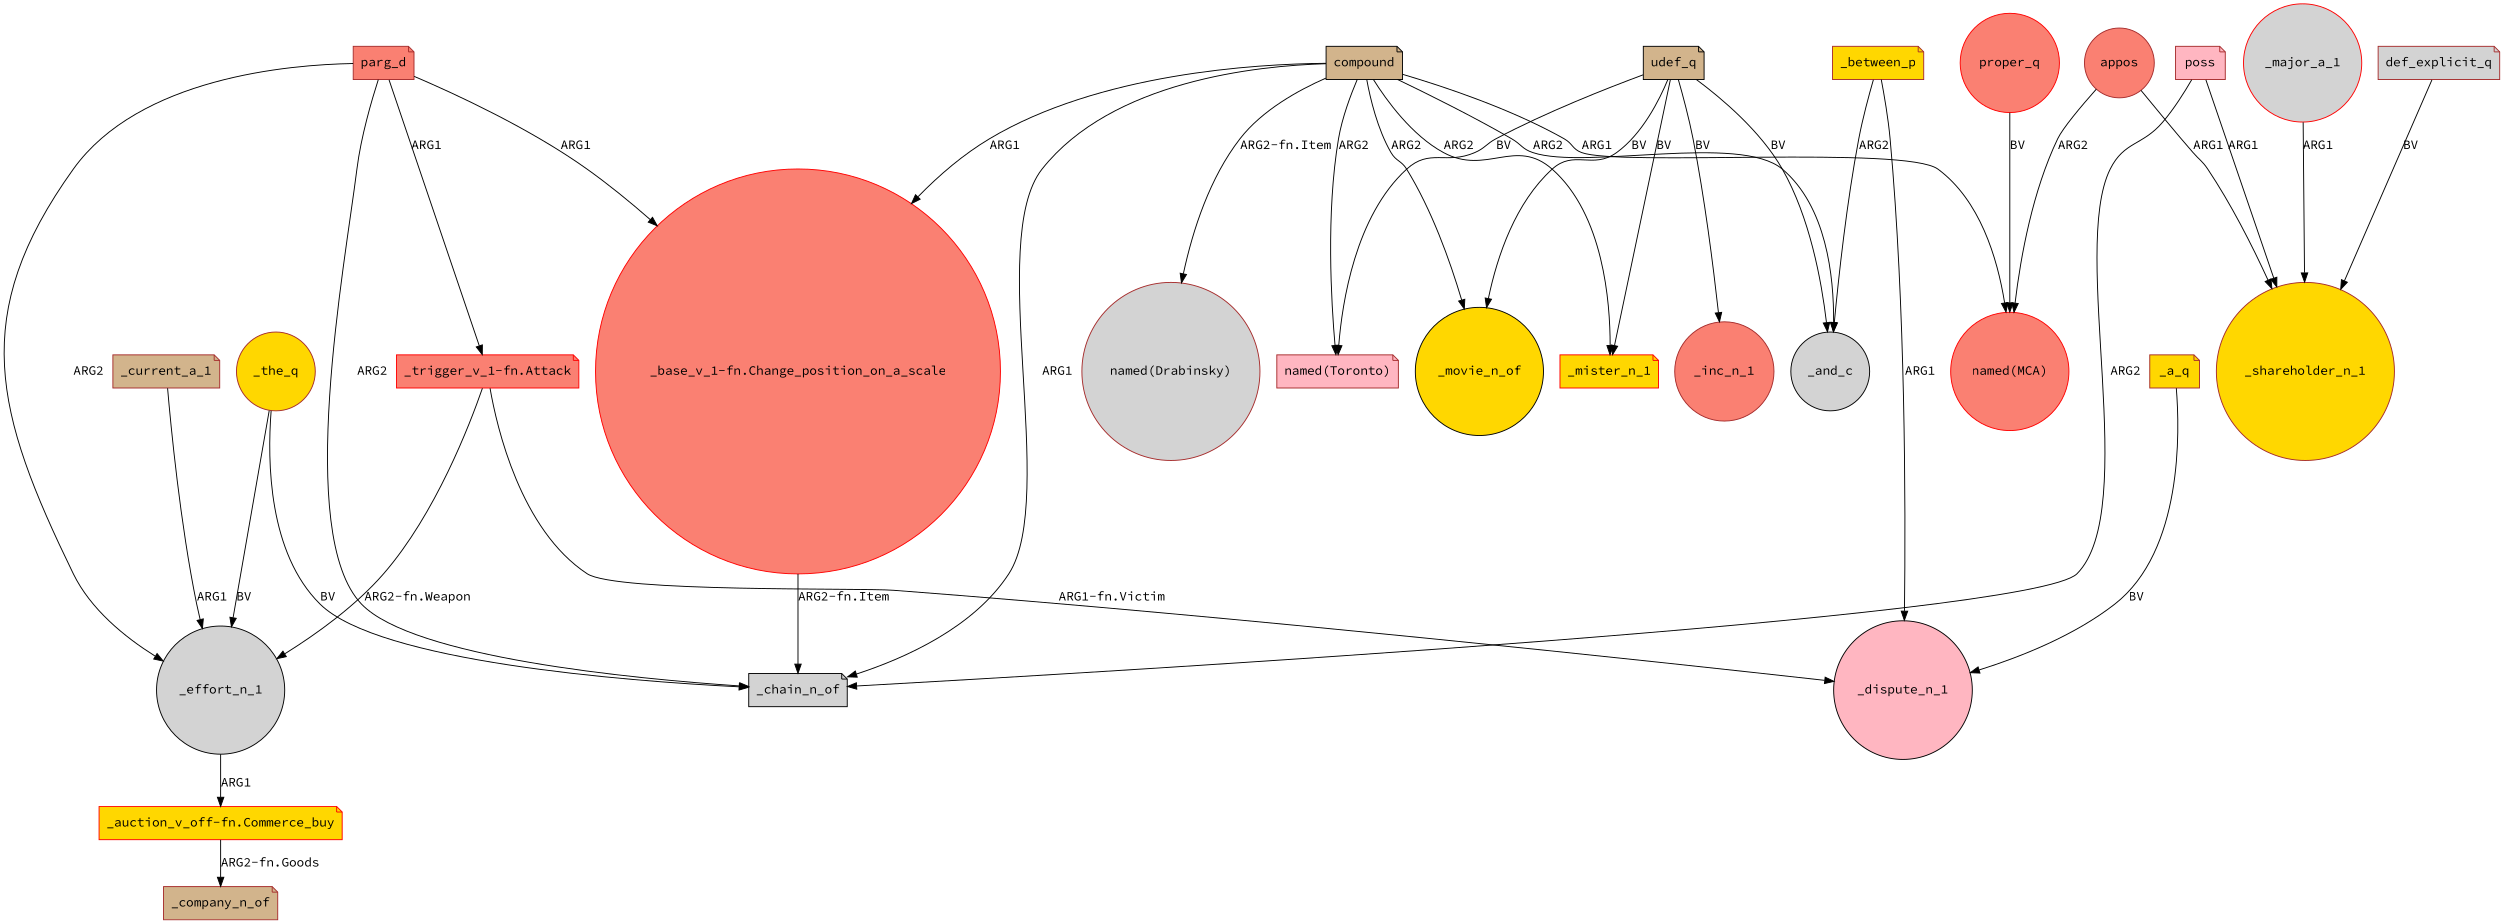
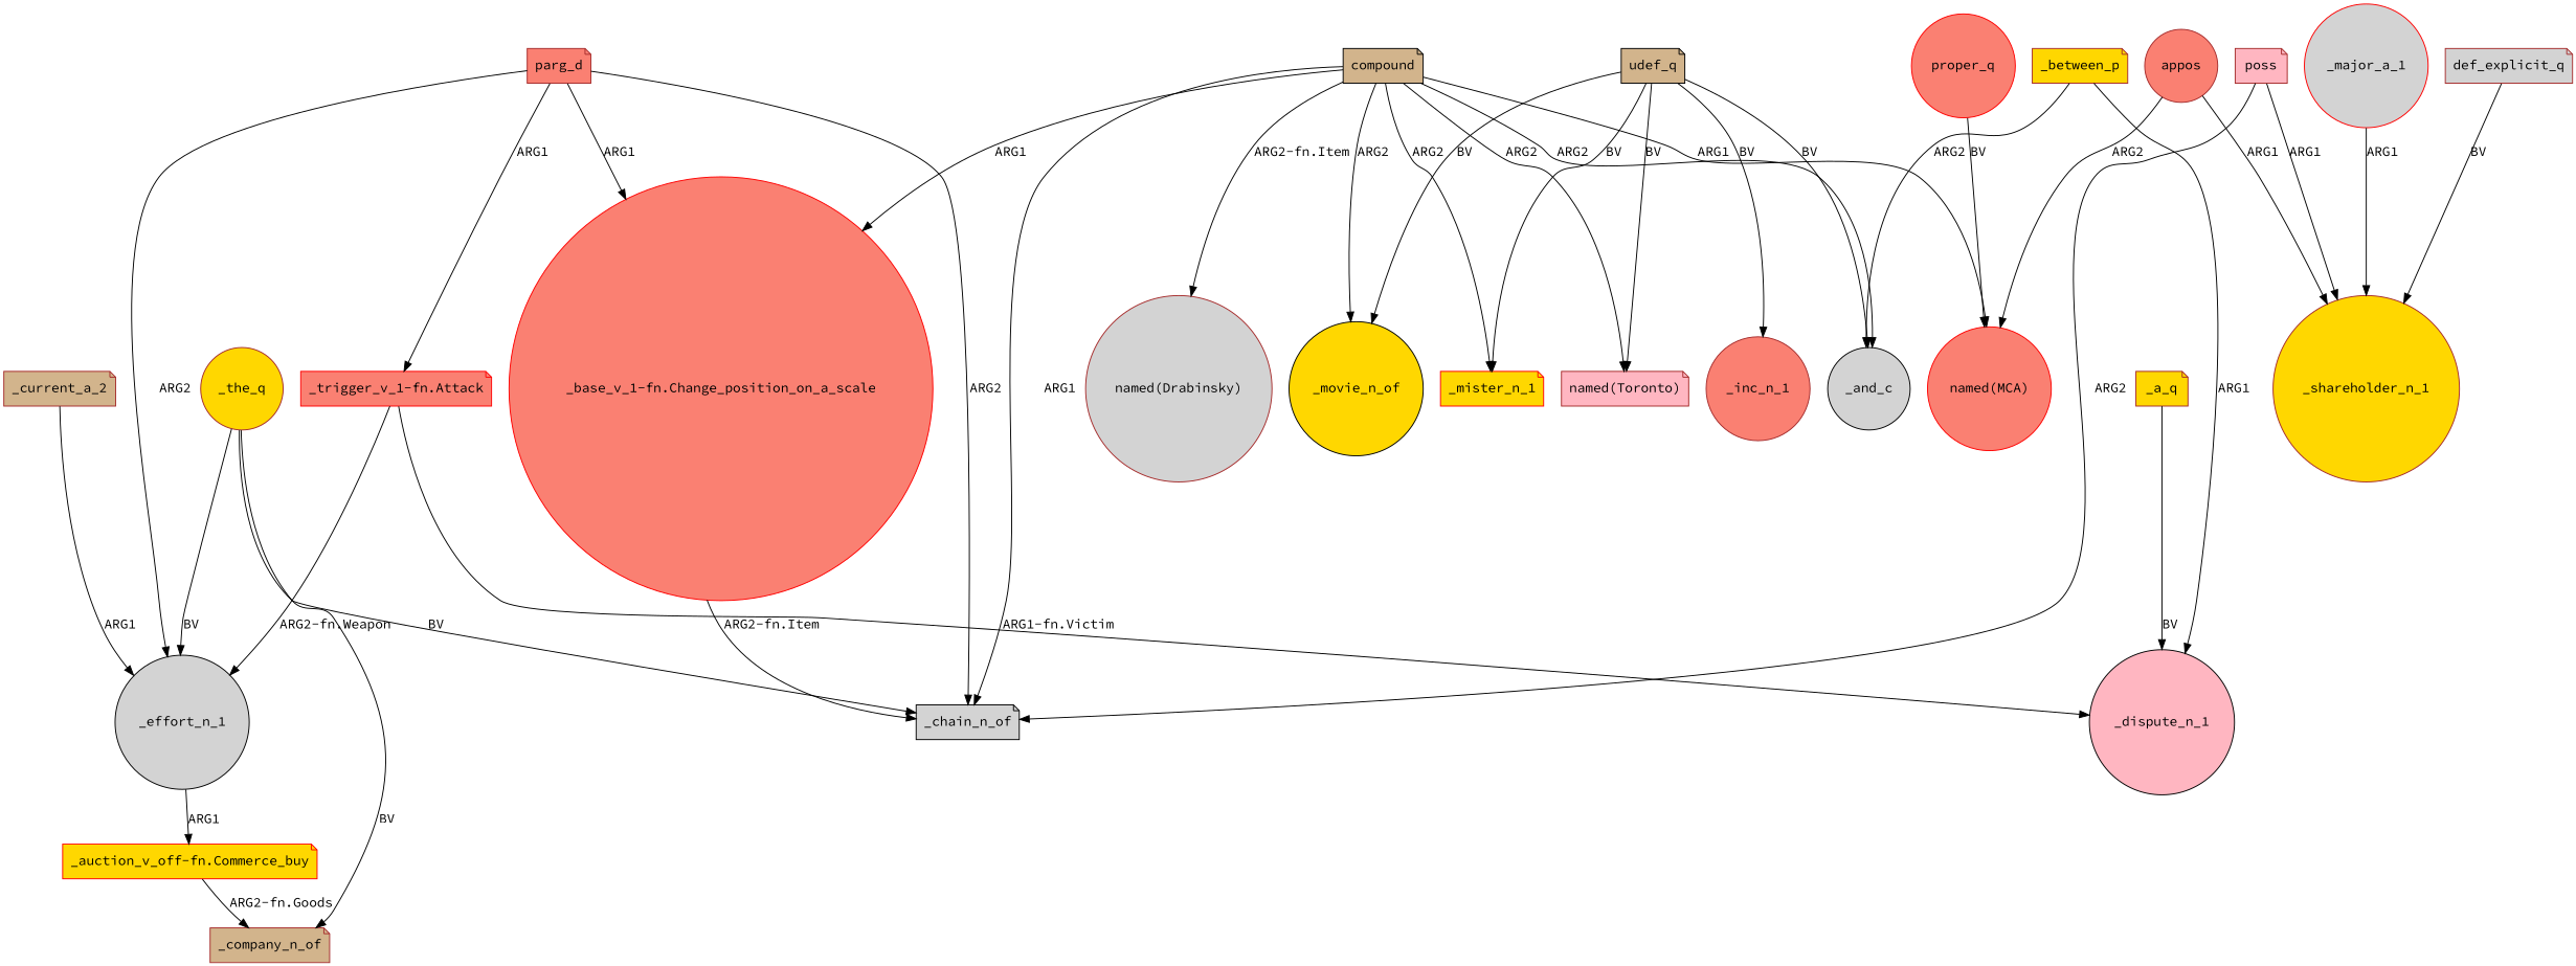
  digraph {
    fontname="Source Code Pro"
    node [color=brown fillcolor=salmon fontname="Source Code Pro" shape=note style=filled]
    edge [fontname="Source Code Pro"]
    "_trigger_v_1-fn.Attack" [color=red]
    _effort_n_1 [color=black fillcolor=lightgrey shape=circle]
    _dispute_n_1 [color=black fillcolor=lightpink shape=circle]
    "_auction_v_off-fn.Commerce_buy" [color=red fillcolor=gold]
    _company_n_of [fillcolor=tan]
    compound [color=black fillcolor=tan]
    _mister_n_1 [color=red fillcolor=gold]
    _chain_n_of [color=black fillcolor=lightgrey]
    "_base_v_1-fn.Change_position_on_a_scale" [color=red shape=circle]
    "named(Drabinsky)" [fillcolor=lightgrey shape=circle]
    "named(MCA)" [color=red shape=circle]
    _movie_n_of [color=black fillcolor=gold shape=circle]
    "named(Toronto)" [fillcolor=lightpink]
    _and_c [color=black fillcolor=lightgrey shape=circle]
    _major_a_1 [color=red fillcolor=lightgrey shape=circle]
    _shareholder_n_1 [fillcolor=gold shape=circle]
    poss [fillcolor=lightpink]
    parg_d
    _a_q [fillcolor=gold]
-   _current_a_1 [fillcolor=tan]
+   _current_a_1 [fillcolor=tan label=_current_a_2]
    proper_q [color=red shape=circle]
    udef_q [color=black fillcolor=tan]
    _inc_n_1 [shape=circle]
    def_explicit_q [fillcolor=lightgrey]
    _the_q [fillcolor=gold shape=circle]
    _between_p [fillcolor=gold]
    appos [shape=circle]
    "_trigger_v_1-fn.Attack" -> _effort_n_1 [label="ARG2-fn.Weapon"]
    "_trigger_v_1-fn.Attack" -> _dispute_n_1 [label="ARG1-fn.Victim"]
    _effort_n_1 -> "_auction_v_off-fn.Commerce_buy" [label=ARG1]
    "_auction_v_off-fn.Commerce_buy" -> _company_n_of [label="ARG2-fn.Goods"]
    compound -> _mister_n_1 [label=ARG2]
    compound -> _chain_n_of [label=ARG1]
    compound -> "_base_v_1-fn.Change_position_on_a_scale" [label=ARG1]
    compound -> "named(Drabinsky)" [label="ARG2-fn.Item"]
    compound -> "named(MCA)" [label=ARG1]
    compound -> _movie_n_of [label=ARG2]
    compound -> "named(Toronto)" [label=ARG2]
    compound -> _and_c [label=ARG2]
    "_base_v_1-fn.Change_position_on_a_scale" -> _chain_n_of [label="ARG2-fn.Item"]
    _major_a_1 -> _shareholder_n_1 [label=ARG1]
    poss -> _chain_n_of [label=ARG2]
    poss -> _shareholder_n_1 [label=ARG1]
    parg_d -> "_trigger_v_1-fn.Attack" [label=ARG1]
    parg_d -> _effort_n_1 [label=ARG2]
    parg_d -> _chain_n_of [label=ARG2]
    parg_d -> "_base_v_1-fn.Change_position_on_a_scale" [label=ARG1]
    _a_q -> _dispute_n_1 [label=BV]
    _current_a_1 -> _effort_n_1 [label=ARG1]
    proper_q -> "named(MCA)" [label=BV]
    udef_q -> _mister_n_1 [label=BV]
    udef_q -> _movie_n_of [label=BV]
    udef_q -> "named(Toronto)" [label=BV]
    udef_q -> _and_c [label=BV]
    udef_q -> _inc_n_1 [label=BV]
    def_explicit_q -> _shareholder_n_1 [label=BV]
    _the_q -> _effort_n_1 [label=BV]
+   _the_q -> _company_n_of [label=BV]
    _the_q -> _chain_n_of [label=BV]
    _between_p -> _dispute_n_1 [label=ARG1]
    _between_p -> _and_c [label=ARG2]
    appos -> "named(MCA)" [label=ARG2]
    appos -> _shareholder_n_1 [label=ARG1]
  }
